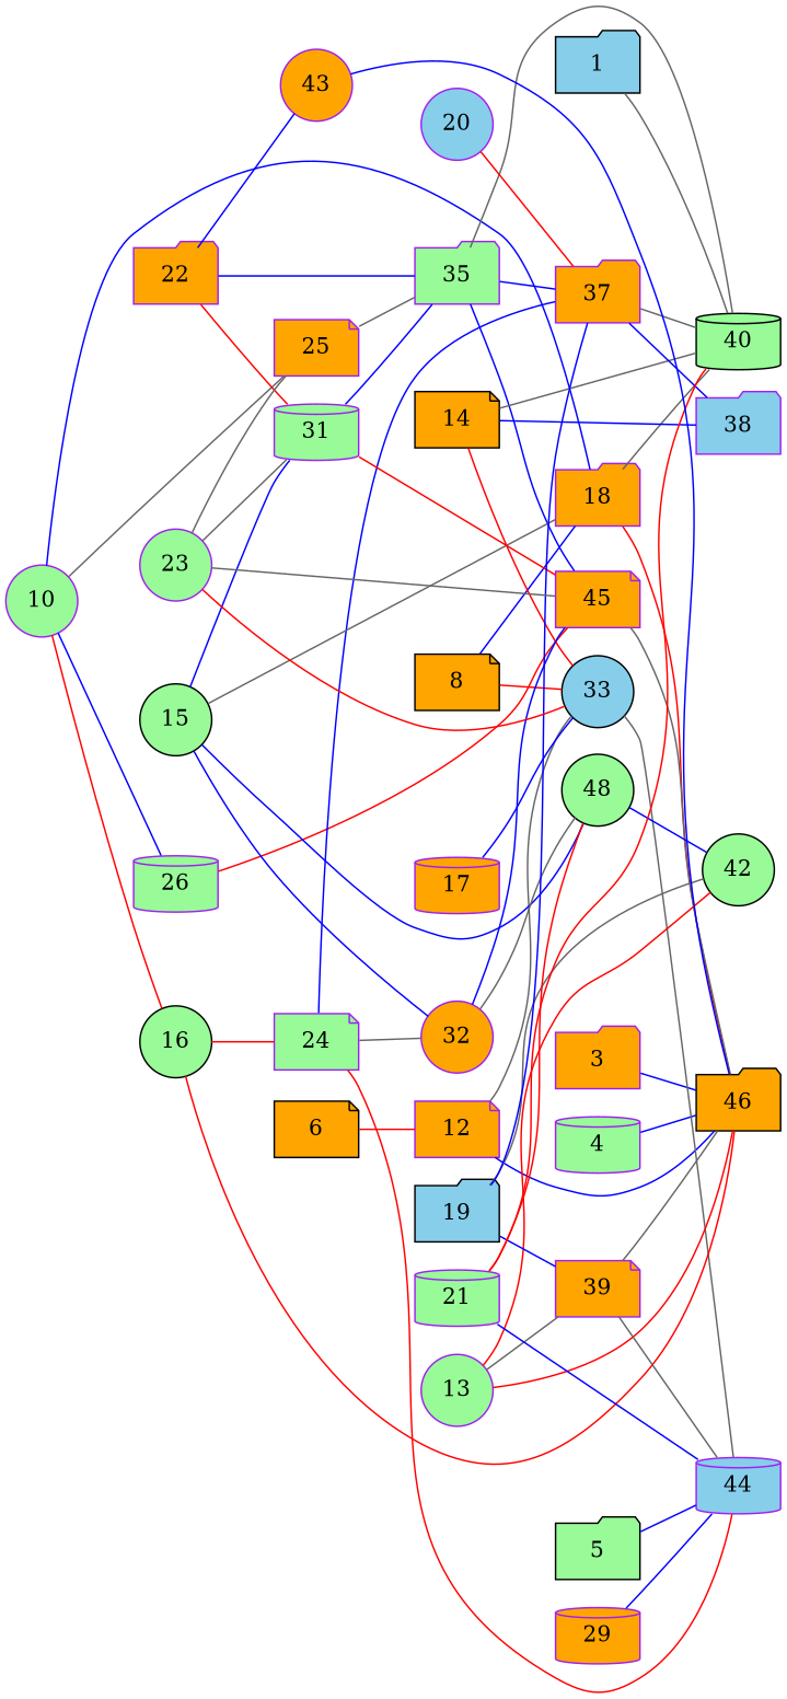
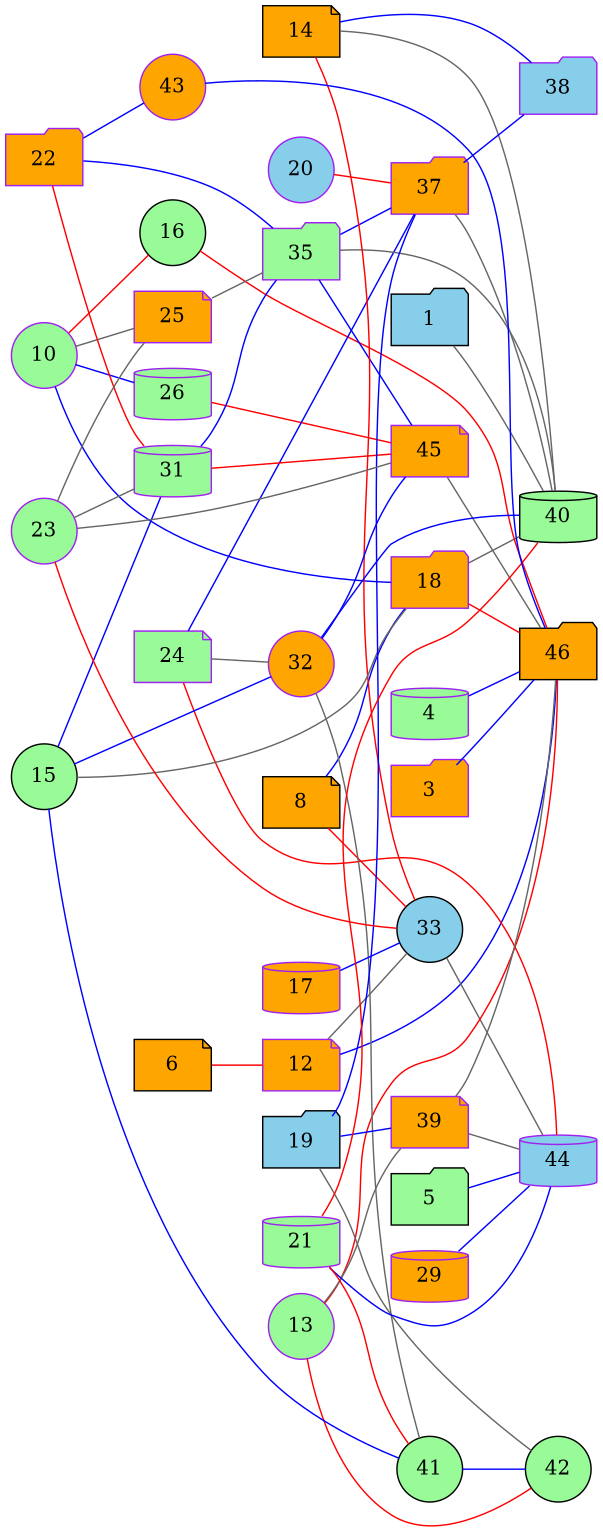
  graph {
    rankdir=LR
    node [color=purple fillcolor=orange shape=circle style=filled]
    edge [color=blue weight=1.0]
    1 [color=black fillcolor=skyblue shape=folder]
    40 [color=black fillcolor=palegreen shape=cylinder]
    3 [shape=folder]
    46 [color=black shape=folder]
    4 [fillcolor=palegreen shape=cylinder]
    5 [color=black fillcolor=palegreen shape=folder]
    44 [fillcolor=skyblue shape=cylinder]
    6 [color=black shape=note]
    12 [shape=note]
    33 [color=black fillcolor=skyblue]
    8 [color=black shape=note]
    18 [shape=folder]
    10 [fillcolor=palegreen]
    16 [color=black fillcolor=palegreen]
    25 [shape=note]
    26 [fillcolor=palegreen shape=cylinder]
    24 [fillcolor=palegreen shape=note]
    35 [fillcolor=palegreen shape=folder]
    45 [shape=note]
    13 [fillcolor=palegreen]
    39 [shape=note]
    42 [color=black fillcolor=palegreen]
    14 [color=black shape=note]
    38 [fillcolor=skyblue shape=folder]
    15 [color=black fillcolor=palegreen]
    31 [fillcolor=palegreen shape=cylinder]
    32
-   41 [color=black fillcolor=palegreen label=48]
+   41 [color=black fillcolor=palegreen]
    37 [shape=folder]
    17 [shape=cylinder]
    19 [color=black fillcolor=skyblue shape=folder]
    20 [fillcolor=skyblue]
    21 [fillcolor=palegreen shape=cylinder]
    22 [shape=folder]
    43
    23 [fillcolor=palegreen]
    29 [shape=cylinder]
    1 -- 40 [color=gray40]
    3 -- 46
    4 -- 46
    5 -- 44 [weight=2.0]
    6 -- 12 [color=red]
    12 -- 46
    12 -- 33 [color=gray40]
    33 -- 44 [color=gray40 weight=2.0]
    8 -- 33 [color=red]
    8 -- 18
    18 -- 40 [color=gray40 weight=2.0]
    18 -- 46 [color=red weight=2.0]
    10 -- 18
    10 -- 16 [color=red]
    10 -- 25 [color=gray40]
    10 -- 26
    16 -- 46 [color=red]
-   16 -- 24 [color=red]
    25 -- 35 [color=gray40]
    26 -- 45 [color=red]
    24 -- 44 [color=red]
    24 -- 32 [color=gray40]
    24 -- 37
    35 -- 40 [color=gray40]
    35 -- 45 [weight=2.0]
    35 -- 37
    45 -- 46 [color=gray40]
    13 -- 46 [color=red]
    13 -- 39 [color=gray40]
    13 -- 42 [color=red]
    39 -- 46 [color=gray40]
    39 -- 44 [color=gray40]
    14 -- 40 [color=gray40]
    14 -- 33 [color=red]
    14 -- 38
    15 -- 18 [color=gray40]
    15 -- 31
    15 -- 32
    15 -- 41
    31 -- 35
    31 -- 45 [color=red]
+   32 -- 40 [weight=2.0]
    32 -- 45
    32 -- 41 [color=gray40]
    41 -- 42
    37 -- 40 [color=gray40]
    37 -- 38
    17 -- 33
    19 -- 39
    19 -- 42 [color=gray40]
    19 -- 37
    20 -- 37 [color=red]
    21 -- 40 [color=red]
    21 -- 44
    21 -- 41 [color=red]
    22 -- 35 [weight=2.0]
    22 -- 31 [color=red]
    22 -- 43
    43 -- 46
    23 -- 33 [color=red]
    23 -- 25 [color=gray40]
    23 -- 45 [color=gray40]
    23 -- 31 [color=gray40]
    29 -- 44
  }
